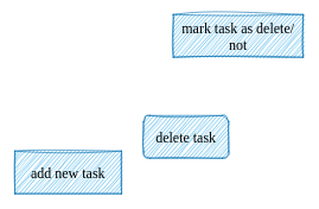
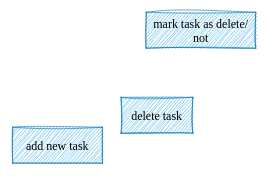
  <mxCell id="0" />
  <mxCell id="1" parent="0" />
  <mxCell id="2" value="&lt;font color=&quot;#000000&quot;&gt;mark task as delete/ not&lt;/font&gt;" style="whiteSpace=wrap;html=1;sketch=1;hachureGap=4;jiggle=2;curveFitting=1;fontFamily=Architects Daughter;fontSource=https%3A%2F%2Ffonts.googleapis.com%2Fcss%3Ffamily%3DArchitects%2BDaughter;fontSize=20;fillColor=#1ba1e2;fontColor=#ffffff;strokeColor=#006EAF;" parent="1" vertex="1"><mxGeometry x="243" y="20" width="183" height="60" as="geometry" /></mxCell>
- <mxCell id="3" value="&lt;font color=&quot;#000000&quot;&gt;delete task&lt;/font&gt;" style="whiteSpace=wrap;html=1;sketch=1;hachureGap=4;jiggle=2;curveFitting=1;fontFamily=Architects Daughter;fontSource=https%3A%2F%2Ffonts.googleapis.com%2Fcss%3Ffamily%3DArchitects%2BDaughter;fontSize=20;fontColor=#ffffff;fillColor=#1ba1e2;strokeColor=#006EAF;rounded=1;" parent="1" vertex="1"><mxGeometry x="201" y="162" width="120" height="60" as="geometry" /></mxCell>
+ <mxCell id="3" value="&lt;font color=&quot;#000000&quot;&gt;delete task&lt;/font&gt;" style="whiteSpace=wrap;html=1;sketch=1;hachureGap=4;jiggle=2;curveFitting=1;fontFamily=Architects Daughter;fontSource=https%3A%2F%2Ffonts.googleapis.com%2Fcss%3Ffamily%3DArchitects%2BDaughter;fontSize=20;fontColor=#ffffff;fillColor=#1ba1e2;strokeColor=#006EAF;" parent="1" vertex="1"><mxGeometry x="201" y="162" width="120" height="60" as="geometry" /></mxCell>
  <mxCell id="4" value="add new task" style="whiteSpace=wrap;html=1;sketch=1;hachureGap=4;jiggle=2;curveFitting=1;fontFamily=Architects Daughter;fontSource=https%3A%2F%2Ffonts.googleapis.com%2Fcss%3Ffamily%3DArchitects%2BDaughter;fontSize=20;fontColor=#000000;fillColor=#1ba1e2;strokeColor=#006EAF;" parent="1" vertex="1"><mxGeometry x="20" y="212" width="150" height="60" as="geometry" /></mxCell>
